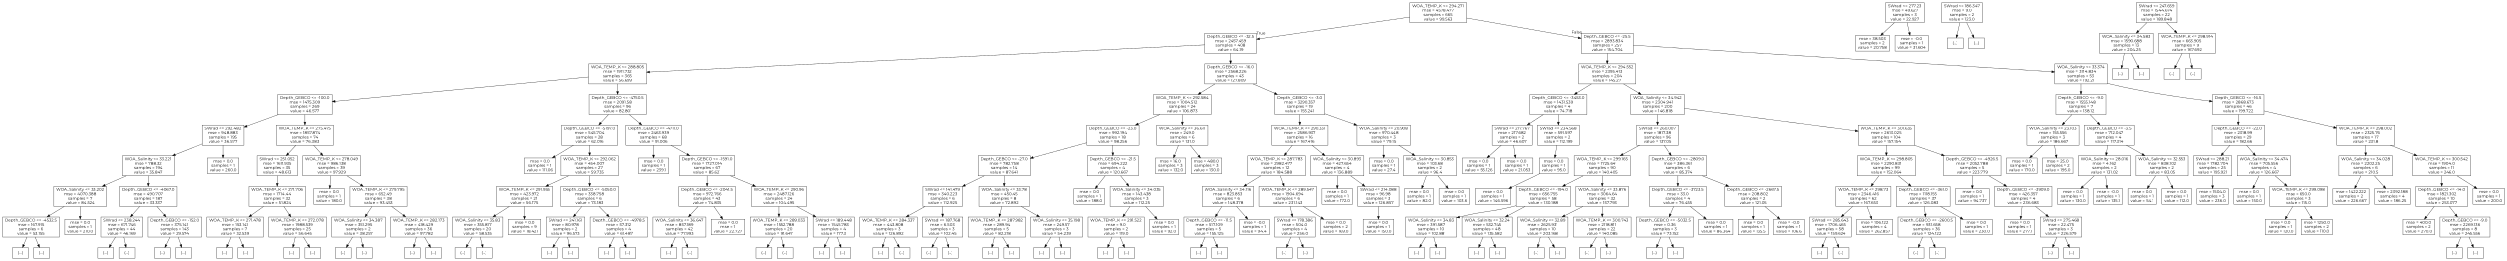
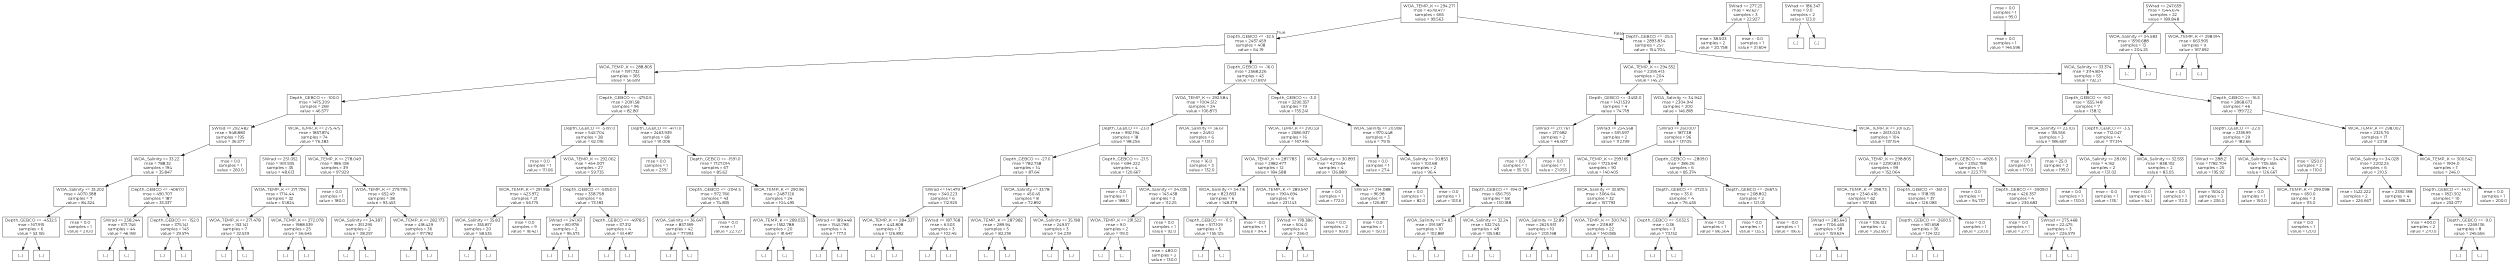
  digraph {
    fontname=Montserrat
    node [fontname=Montserrat shape=box]
    edge [fontname=Montserrat]
    n1 [label="WOA_TEMP_K <= 294.271\nmse = 4578.477\nsamples = 665\nvalue = 99.563"]
    n2 [label="Depth_GEBCO <= -32.5\nmse = 2457.459\nsamples = 408\nvalue = 64.19"]
    n3 [label="Depth_GEBCO <= -25.5\nmse = 2893.834\nsamples = 257\nvalue = 154.704"]
    n4 [label="WOA_TEMP_K <= 288.805\nmse = 1911.732\nsamples = 365\nvalue = 56.699"]
    n5 [label="Depth_GEBCO <= -16.0\nmse = 2568.226\nsamples = 43\nvalue = 127.809"]
    n6 [label="WOA_TEMP_K <= 294.552\nmse = 2395.413\nsamples = 204\nvalue = 145.27"]
    n7 [label="WOA_Salinity <= 33.374\nmse = 3114.834\nsamples = 53\nvalue = 192.21"]
    n8 [label="Depth_GEBCO <= -100.0\nmse = 1475.309\nsamples = 269\nvalue = 46.577"]
    n9 [label="Depth_GEBCO <= -4750.5\nmse = 2091.58\nsamples = 96\nvalue = 82.801"]
    n10 [label="WOA_TEMP_K <= 292.584\nmse = 1004.512\nsamples = 24\nvalue = 106.873"]
    n11 [label="Depth_GEBCO <= -3.0\nmse = 3290.357\nsamples = 19\nvalue = 155.241"]
    n12 [label="SWrad <= 292.482\nmse = 948.883\nsamples = 195\nvalue = 36.577"]
    n13 [label="WOA_TEMP_K <= 275.475\nmse = 1857.874\nsamples = 74\nvalue = 76.383"]
    n14 [label="Depth_GEBCO <= -5197.0\nmse = 545.704\nsamples = 28\nvalue = 62.016"]
    n15 [label="Depth_GEBCO <= -4711.0\nmse = 2463.939\nsamples = 68\nvalue = 91.006"]
    n16 [label="WOA_Salinity <= 33.221\nmse = 788.32\nsamples = 194\nvalue = 35.847"]
    n17 [label="mse = 0.0\nsamples = 1\nvalue = 260.0"]
    n18 [label="SWrad <= 251.052\nmse = 1611.935\nsamples = 35\nvalue = 48.613"]
    n19 [label="WOA_TEMP_K <= 278.049\nmse = 986.138\nsamples = 39\nvalue = 97.929"]
    n20 [label="WOA_Salinity <= 33.202\nmse = 4070.388\nsamples = 7\nvalue = 84.524"]
    n21 [label="Depth_GEBCO <= -4067.0\nmse = 490.707\nsamples = 187\nvalue = 33.337"]
    n22 [label="Depth_GEBCO <= -4532.5\nmse = 167.915\nsamples = 6\nvalue = 53.155"]
    n23 [label="mse = 0.0\nsamples = 1\nvalue = 210.0"]
    n24 [label="SWrad <= 238.244\nmse = 671.746\nsamples = 44\nvalue = 46.169"]
    n25 [label="Depth_GEBCO <= -152.0\nmse = 375.141\nsamples = 143\nvalue = 29.574"]
    n26 [label="(...)"]
    n27 [label="(...)"]
    n28 [label="(...)"]
    n29 [label="(...)"]
    n30 [label="(...)"]
    n31 [label="(...)"]
    n32 [label="WOA_TEMP_K <= 271.706\nmse = 1714.44\nsamples = 32\nvalue = 51.824"]
    n33 [label="mse = 0.0\nsamples = 1\nvalue = 180.0"]
    n34 [label="WOA_TEMP_K <= 279.795\nmse = 652.49\nsamples = 38\nvalue = 93.453"]
    n35 [label="WOA_TEMP_K <= 271.478\nmse = 153.141\nsamples = 7\nvalue = 32.539"]
    n36 [label="WOA_TEMP_K <= 272.078\nmse = 1988.539\nsamples = 25\nvalue = 56.645"]
    n37 [label="SWrad <= 277.23\nmse = 49.627\nsamples = 3\nvalue = 22.927"]
    n38 [label="mse = 38.503\nsamples = 2\nvalue = 20.758"]
    n39 [label="mse = -0.0\nsamples = 1\nvalue = 31.604"]
    n40 [label="(...)"]
    n41 [label="(...)"]
    n42 [label="(...)"]
    n43 [label="(...)"]
    n44 [label="WOA_Salinity <= 34.387\nmse = 351.295\nsamples = 2\nvalue = 38.257"]
    n45 [label="WOA_TEMP_K <= 282.173\nmse = 418.429\nsamples = 36\nvalue = 97.782"]
    n46 [label="(...)"]
    n47 [label="(...)"]
    n48 [label="(...)"]
    n49 [label="(...)"]
    n50 [label="mse = 0.0\nsamples = 1\nvalue = 111.06"]
    n51 [label="WOA_TEMP_K <= 292.062\nmse = 454.007\nsamples = 27\nvalue = 59.735"]
    n52 [label="mse = 0.0\nsamples = 1\nvalue = 239.1"]
    n53 [label="Depth_GEBCO <= -1591.0\nmse = 1727.014\nsamples = 67\nvalue = 85.621"]
    n54 [label="WOA_TEMP_K <= 291.955\nmse = 423.972\nsamples = 21\nvalue = 56.175"]
    n55 [label="Depth_GEBCO <= -5050.0\nmse = 338.758\nsamples = 6\nvalue = 73.183"]
    n56 [label="WOA_Salinity <= 35.83\nmse = 355.817\nsamples = 20\nvalue = 58.535"]
    n57 [label="mse = 0.0\nsamples = 9\nvalue = 18.421"]
    n58 [label="SWrad <= 241.161\nmse = 80.978\nsamples = 2\nvalue = 96.573"]
    n59 [label="Depth_GEBCO <= -4978.5\nmse = 57.312\nsamples = 4\nvalue = 61.487"]
    n60 [label="(...)"]
    n61 [label="(...)"]
    n62 [label="(...)"]
    n63 [label="(...)"]
    n64 [label="(...)"]
    n65 [label="(...)"]
    n66 [label="Depth_GEBCO <= -2041.5\nmse = 972.766\nsamples = 43\nvalue = 74.835"]
    n67 [label="WOA_TEMP_K <= 290.96\nmse = 2487.126\nsamples = 24\nvalue = 104.495"]
    n68 [label="WOA_Salinity <= 36.647\nmse = 857.189\nsamples = 42\nvalue = 77.993"]
    n69 [label="mse = 0.0\nmse = 1\nvalue = 22.727"]
    n70 [label="WOA_TEMP_K <= 289.033\nmse = 1552.788\nsamples = 20\nvalue = 91.647"]
    n71 [label="SWrad <= 189.448\nmse = 1545.783\nsamples = 4\nvalue = 177.3"]
    n72 [label="(...)"]
    n73 [label="(...)"]
    n74 [label="(...)"]
    n75 [label="(...)"]
    n76 [label="(...)"]
    n77 [label="(...)"]
    n78 [label="Depth_GEBCO <= -23.0\nmse = 992.194\nsamples = 18\nvalue = 98.256"]
    n79 [label="WOA_Salinity <= 36.611\nmse = 249.0\nsamples = 6\nvalue = 131.0"]
    n80 [label="WOA_TEMP_K <= 290.331\nmse = 2586.937\nsamples = 16\nvalue = 167.416"]
    n81 [label="WOA_Salinity <= 20.908\nmse = 970.448\nsamples = 3\nvalue = 79.15"]
    n82 [label="Depth_GEBCO <= -27.0\nmse = 782.758\nsamples = 14\nvalue = 87.641"]
    n83 [label="Depth_GEBCO <= -21.5\nmse = 694.222\nsamples = 4\nvalue = 120.667"]
    n84 [label="mse = 16.0\nsamples = 3\nvalue = 132.0"]
    n85 [label="mse = 480.0\nsamples = 3\nvalue = 130.0"]
    n86 [label="SWrad <= 141.479\nmse = 340.223\nsamples = 6\nvalue = 112.925"]
    n87 [label="WOA_Salinity <= 33.78\nmse = 450.45\nsamples = 8\nvalue = 72.892"]
    n88 [label="mse = 0.0\nsamples = 1\nvalue = 188.0"]
    n89 [label="WOA_Salinity <= 34.035\nmse = 143.438\nsamples = 3\nvalue = 112.25"]
    n90 [label="WOA_TEMP_K <= 284.337\nmse = 443.808\nsamples = 3\nvalue = 126.892"]
    n91 [label="SWrad <= 187.768\nmse = 6.503\nsamples = 3\nvalue = 102.45"]
    n92 [label="WOA_TEMP_K <= 287.982\nmse = 289.94\nsamples = 5\nvalue = 82.218"]
    n93 [label="WOA_Salinity <= 35.198\nmse = 249.57\nsamples = 3\nvalue = 54.239"]
    n94 [label="(...)"]
    n95 [label="(...)"]
    n96 [label="(...)"]
    n97 [label="(...)"]
    n98 [label="(...)"]
    n99 [label="(...)"]
    n100 [label="(...)"]
    n101 [label="(...)"]
    n102 [label="WOA_TEMP_K <= 291.522\nmse = 9.0\nsamples = 2\nvalue = 119.0"]
    n103 [label="mse = 0.0\nsamples = 1\nvalue = 92.0"]
    n104 [label="(...)"]
    n105 [label="(...)"]
    n106 [label="WOA_TEMP_K <= 287.783\nmse = 2982.477\nsamples = 12\nvalue = 184.588"]
    n107 [label="WOA_Salinity <= 30.893\nmse = 427.654\nsamples = 4\nvalue = 136.889"]
    n108 [label="mse = 0.0\nsamples = 1\nvalue = 27.4"]
    n109 [label="WOA_Salinity <= 30.853\nmse = 103.68\nsamples = 2\nvalue = 96.4"]
    n110 [label="WOA_Salinity <= 34.116\nmse = 823.853\nsamples = 6\nvalue = 148.378"]
    n111 [label="WOA_TEMP_K <= 289.547\nmse = 1904.694\nsamples = 6\nvalue = 231.143"]
    n112 [label="mse = 0.0\nsamples = 1\nvalue = 172.0"]
    n113 [label="SWrad <= 214.088\nmse = 96.98\nsamples = 3\nvalue = 126.857"]
    n114 [label="Depth_GEBCO <= -11.5\nmse = 517.109\nsamples = 5\nvalue = 155.125"]
    n115 [label="mse = -0.0\nsamples = 1\nvalue = 94.4"]
    n116 [label="SWrad <= 178.386\nmse = 504.0\nsamples = 4\nvalue = 256.0"]
    n117 [label="mse = 0.0\nsamples = 2\nvalue = 169.0"]
    n118 [label="(...)"]
    n119 [label="(...)"]
    n120 [label="(...)"]
    n121 [label="(...)"]
    n122 [label="mse = 0.0\nsamples = 1\nvalue = 150.0"]
    n123 [label="SWrad <= 186.347\nmse = 9.0\nsamples = 2\nvalue = 123.0"]
    n124 [label="(...)"]
    n125 [label="(...)"]
    n126 [label="mse = 0.0\nsamples = 1\nvalue = 82.0"]
    n127 [label="mse = 0.0\nsamples = 1\nvalue = 103.6"]
    n128 [label="Depth_GEBCO <= -3453.0\nmse = 1431.539\nsamples = 4\nvalue = 74.718"]
    n129 [label="WOA_Salinity <= 34.942\nmse = 2304.941\nsamples = 200\nvalue = 146.818"]
    n130 [label="Depth_GEBCO <= -9.0\nmse = 1555.148\nsamples = 7\nvalue = 138.12"]
    n131 [label="Depth_GEBCO <= -16.5\nmse = 2868.673\nsamples = 46\nvalue = 199.722"]
    n132 [label="SWrad <= 217.767\nmse = 217.682\nsamples = 2\nvalue = 46.607"]
    n133 [label="SWrad <= 234.568\nmse = 591.597\nsamples = 2\nvalue = 112.199"]
    n134 [label="SWrad <= 260.007\nmse = 1817.38\nsamples = 96\nvalue = 137.05"]
    n135 [label="WOA_TEMP_K <= 301.635\nmse = 2613.025\nsamples = 104\nvalue = 157.154"]
    n136 [label="mse = 0.0\nsamples = 1\nvalue = 55.126"]
    n137 [label="mse = 0.0\nsamples = 1\nvalue = 21.053"]
    n138 [label="mse = 0.0\nsamples = 1\nvalue = 95.0"]
    n139 [label="mse = 0.0\nsamples = 1\nvalue = 146.596"]
    n140 [label="WOA_TEMP_K <= 299.165\nmse = 1725.641\nsamples = 90\nvalue = 140.405"]
    n141 [label="Depth_GEBCO <= -2809.0\nmse = 386.361\nsamples = 6\nvalue = 85.374"]
    n142 [label="WOA_TEMP_K <= 298.805\nmse = 2290.831\nsamples = 99\nvalue = 152.064"]
    n143 [label="Depth_GEBCO <= -4926.5\nmse = 2052.788\nsamples = 5\nvalue = 223.779"]
    n144 [label="Depth_GEBCO <= -194.0\nmse = 656.755\nsamples = 58\nvalue = 130.188"]
    n145 [label="WOA_Salinity <= 33.876\nmse = 3064.64\nsamples = 32\nvalue = 157.793"]
    n146 [label="Depth_GEBCO <= -3723.5\nmse = 33.0\nsamples = 4\nvalue = 76.455"]
    n147 [label="Depth_GEBCO <= -2667.5\nmse = 208.802\nsamples = 2\nvalue = 121.05"]
    n148 [label="WOA_Salinity <= 34.83\nmse = 391.587\nsamples = 10\nvalue = 102.881"]
    n149 [label="WOA_Salinity <= 32.24\nmse = 532.745\nsamples = 48\nvalue = 135.582"]
    n150 [label="WOA_Salinity <= 32.89\nmse = 2625.931\nsamples = 10\nvalue = 203.168"]
    n151 [label="WOA_TEMP_K <= 300.743\nmse = 2118.811\nsamples = 22\nvalue = 140.085"]
    n152 [label="(...)"]
    n153 [label="(...)"]
    n154 [label="(...)"]
    n155 [label="(...)"]
    n156 [label="(...)"]
    n157 [label="(...)"]
    n158 [label="(...)"]
    n159 [label="(...)"]
    n160 [label="Depth_GEBCO <= -5032.5\nmse = 0.36\nsamples = 3\nvalue = 73.152"]
    n161 [label="mse = 0.0\nsamples = 1\nvalue = 86.364"]
    n162 [label="mse = 0.0\nsamples = 1\nvalue = 135.5"]
    n163 [label="mse = -0.0\nsamples = 1\nvalue = 106.6"]
    n164 [label="(...)"]
    n165 [label="(...)"]
    n166 [label="WOA_TEMP_K <= 298.73\nmse = 2346.416\nsamples = 62\nvalue = 167.653"]
    n167 [label="Depth_GEBCO <= -361.0\nmse = 1118.155\nsamples = 37\nvalue = 126.083"]
    n168 [label="mse = 0.0\nsamples = 1\nvalue = 94.737"]
    n169 [label="Depth_GEBCO <= -3909.0\nmse = 426.357\nsamples = 4\nvalue = 236.683"]
    n170 [label="SWrad <= 285.643\nmse = 1706.465\nsamples = 58\nvalue = 159.624"]
    n171 [label="mse = 106.122\nsamples = 4\nvalue = 262.857"]
    n172 [label="Depth_GEBCO <= -2600.5\nmse = 931.658\nsamples = 36\nvalue = 124.122"]
    n173 [label="mse = 0.0\nsamples = 1\nvalue = 230.0"]
    n174 [label="(...)"]
    n175 [label="(...)"]
    n176 [label="(...)"]
    n177 [label="(...)"]
    n178 [label="mse = 0.0\nsamples = 1\nvalue = 277.1"]
    n179 [label="SWrad <= 275.468\nmse = 22.475\nsamples = 3\nvalue = 226.579"]
    n180 [label="(...)"]
    n181 [label="(...)"]
    n182 [label="WOA_Salinity <= 23.103\nmse = 155.556\nsamples = 3\nvalue = 186.667"]
    n183 [label="Depth_GEBCO <= -3.5\nmse = 712.047\nsamples = 4\nvalue = 117.314"]
    n184 [label="Depth_GEBCO <= -22.0\nmse = 2318.99\nsamples = 29\nvalue = 182.66"]
    n185 [label="WOA_TEMP_K <= 298.002\nmse = 2325.76\nsamples = 17\nvalue = 231.8"]
    n186 [label="mse = 0.0\nsamples = 1\nvalue = 170.0"]
    n187 [label="mse = 25.0\nsamples = 2\nvalue = 195.0"]
    n188 [label="WOA_Salinity <= 28.016\nmse = 4.162\nsamples = 2\nvalue = 131.02"]
    n189 [label="WOA_Salinity <= 32.553\nmse = 838.102\nsamples = 2\nvalue = 83.05"]
    n190 [label="mse = 0.0\nsamples = 1\nvalue = 130.0"]
    n191 [label="mse = -0.0\nsamples = 1\nvalue = 135.1"]
    n192 [label="mse = 0.0\nsamples = 1\nvalue = 54.1"]
    n193 [label="mse = 0.0\nsamples = 1\nvalue = 112.0"]
    n194 [label="SWrad <= 288.21\nmse = 1782.704\nsamples = 25\nvalue = 195.921"]
    n195 [label="WOA_Salinity <= 34.474\nmse = 705.556\nsamples = 4\nvalue = 126.667"]
    n196 [label="WOA_Salinity <= 34.028\nmse = 2202.25\nsamples = 6\nvalue = 210.5"]
    n197 [label="WOA_TEMP_K <= 300.542\nmse = 1904.0\nsamples = 11\nvalue = 246.0"]
    n198 [label="mse = 1504.0\nsamples = 3\nvalue = 236.0"]
    n199 [label="mse = 0.0\nsamples = 1\nvalue = 150.0"]
    n200 [label="WOA_TEMP_K <= 299.098\nmse = 650.0\nsamples = 3\nvalue = 115.0"]
    n201 [label="SWrad <= 247.659\nmse = 1544.674\nsamples = 22\nvalue = 189.848"]
    n202 [label="WOA_Salinity <= 34.583\nmse = 1590.688\nsamples = 13\nvalue = 204.25"]
    n203 [label="WOA_TEMP_K <= 298.914\nmse = 663.905\nsamples = 9\nvalue = 167.692"]
    n204 [label="(...)"]
    n205 [label="(...)"]
    n206 [label="(...)"]
    n207 [label="(...)"]
    n208 [label="mse = 0.0\nsamples = 1\nvalue = 120.0"]
    n209 [label="mse = 1250.0\nsamples = 2\nvalue = 110.0"]
    n210 [label="mse = 1422.222\nsamples = 2\nvalue = 226.667"]
    n211 [label="mse = 2392.188\nsamples = 4\nvalue = 186.25"]
    n212 [label="Depth_GEBCO <= -14.0\nmse = 1821.302\nsamples = 10\nvalue = 253.077"]
    n213 [label="mse = 0.0\nsamples = 1\nvalue = 200.0"]
    n214 [label="mse = 400.0\nsamples = 2\nvalue = 270.0"]
    n215 [label="Depth_GEBCO <= -9.0\nmse = 2269.136\nsamples = 8\nvalue = 245.556"]
    n216 [label="(...)"]
    n217 [label="(...)"]
    n1 -> n2 [headlabel=True labelangle=45 labeldistance=2.5]
    n1 -> n3 [headlabel=False labelangle=-45 labeldistance=2.5]
    n2 -> n4
    n2 -> n5
    n3 -> n6
    n3 -> n7
    n4 -> n8
    n4 -> n9
    n5 -> n10
    n5 -> n11
    n6 -> n128
    n6 -> n129
    n7 -> n130
    n7 -> n131
    n8 -> n12
    n8 -> n13
    n9 -> n14
    n9 -> n15
    n10 -> n78
    n10 -> n79
    n11 -> n80
    n11 -> n81
    n12 -> n16
    n12 -> n17
    n13 -> n18
    n13 -> n19
    n14 -> n50
    n14 -> n51
    n15 -> n52
    n15 -> n53
    n16 -> n20
    n16 -> n21
    n18 -> n32
    n19 -> n33
    n19 -> n34
    n20 -> n22
    n20 -> n23
    n21 -> n24
    n21 -> n25
    n22 -> n26
    n22 -> n27
    n24 -> n28
    n24 -> n29
    n25 -> n30
    n25 -> n31
    n32 -> n35
    n32 -> n36
    n34 -> n44
    n34 -> n45
    n35 -> n40
    n35 -> n41
    n36 -> n42
    n36 -> n43
    n37 -> n38
    n37 -> n39
    n44 -> n46
    n44 -> n47
    n45 -> n48
    n45 -> n49
    n51 -> n54
    n51 -> n55
    n53 -> n66
    n53 -> n67
    n54 -> n56
    n54 -> n57
    n55 -> n58
    n55 -> n59
    n56 -> n60
    n56 -> n61
    n58 -> n62
    n58 -> n63
    n59 -> n64
    n59 -> n65
    n66 -> n68
    n66 -> n69
    n67 -> n70
    n67 -> n71
    n68 -> n72
    n68 -> n73
    n70 -> n74
    n70 -> n75
    n71 -> n76
    n71 -> n77
    n78 -> n82
    n78 -> n83
    n79 -> n84
-   n79 -> n85
+   n103 -> n85
    n80 -> n106
    n80 -> n107
    n81 -> n108
    n81 -> n109
    n82 -> n86
    n82 -> n87
    n83 -> n88
    n83 -> n89
    n86 -> n90
    n86 -> n91
    n87 -> n92
    n87 -> n93
    n89 -> n102
    n89 -> n103
    n90 -> n94
    n90 -> n95
    n91 -> n96
    n91 -> n97
    n92 -> n98
    n92 -> n99
    n93 -> n100
    n93 -> n101
    n102 -> n104
    n102 -> n105
    n106 -> n110
    n106 -> n111
    n107 -> n112
    n107 -> n113
    n109 -> n126
    n109 -> n127
    n110 -> n114
    n110 -> n115
    n111 -> n116
    n111 -> n117
    n113 -> n122
    n114 -> n118
    n114 -> n119
    n116 -> n120
    n116 -> n121
    n123 -> n124
    n123 -> n125
    n128 -> n132
    n128 -> n133
    n129 -> n134
    n129 -> n135
    n130 -> n182
    n130 -> n183
    n131 -> n184
    n131 -> n185
    n132 -> n136
    n132 -> n137
-   n133 -> n138
    n134 -> n140
    n134 -> n141
    n135 -> n142
    n135 -> n143
    n138 -> n139
    n140 -> n144
    n140 -> n145
    n141 -> n146
    n141 -> n147
    n142 -> n166
    n142 -> n167
    n143 -> n168
    n143 -> n169
    n144 -> n148
    n144 -> n149
    n145 -> n150
    n145 -> n151
    n146 -> n160
    n146 -> n161
    n147 -> n162
    n147 -> n163
    n148 -> n152
    n148 -> n153
    n149 -> n154
    n149 -> n155
    n150 -> n156
    n150 -> n157
    n151 -> n158
    n151 -> n159
    n160 -> n164
    n160 -> n165
    n166 -> n170
    n166 -> n171
    n167 -> n172
    n167 -> n173
    n169 -> n178
    n169 -> n179
    n170 -> n174
    n170 -> n175
    n172 -> n176
    n172 -> n177
    n179 -> n180
    n179 -> n181
    n182 -> n186
    n182 -> n187
    n183 -> n188
    n183 -> n189
    n184 -> n194
    n184 -> n195
    n185 -> n196
    n185 -> n197
    n188 -> n190
    n188 -> n191
    n189 -> n192
    n189 -> n193
    n194 -> n198
    n195 -> n199
    n195 -> n200
    n196 -> n210
    n196 -> n211
    n197 -> n212
    n197 -> n213
    n200 -> n208
-   n200 -> n209
+   n209 -> n200
    n201 -> n202
    n201 -> n203
    n202 -> n204
    n202 -> n205
    n203 -> n206
    n203 -> n207
    n212 -> n214
    n212 -> n215
    n215 -> n216
    n215 -> n217
  }
